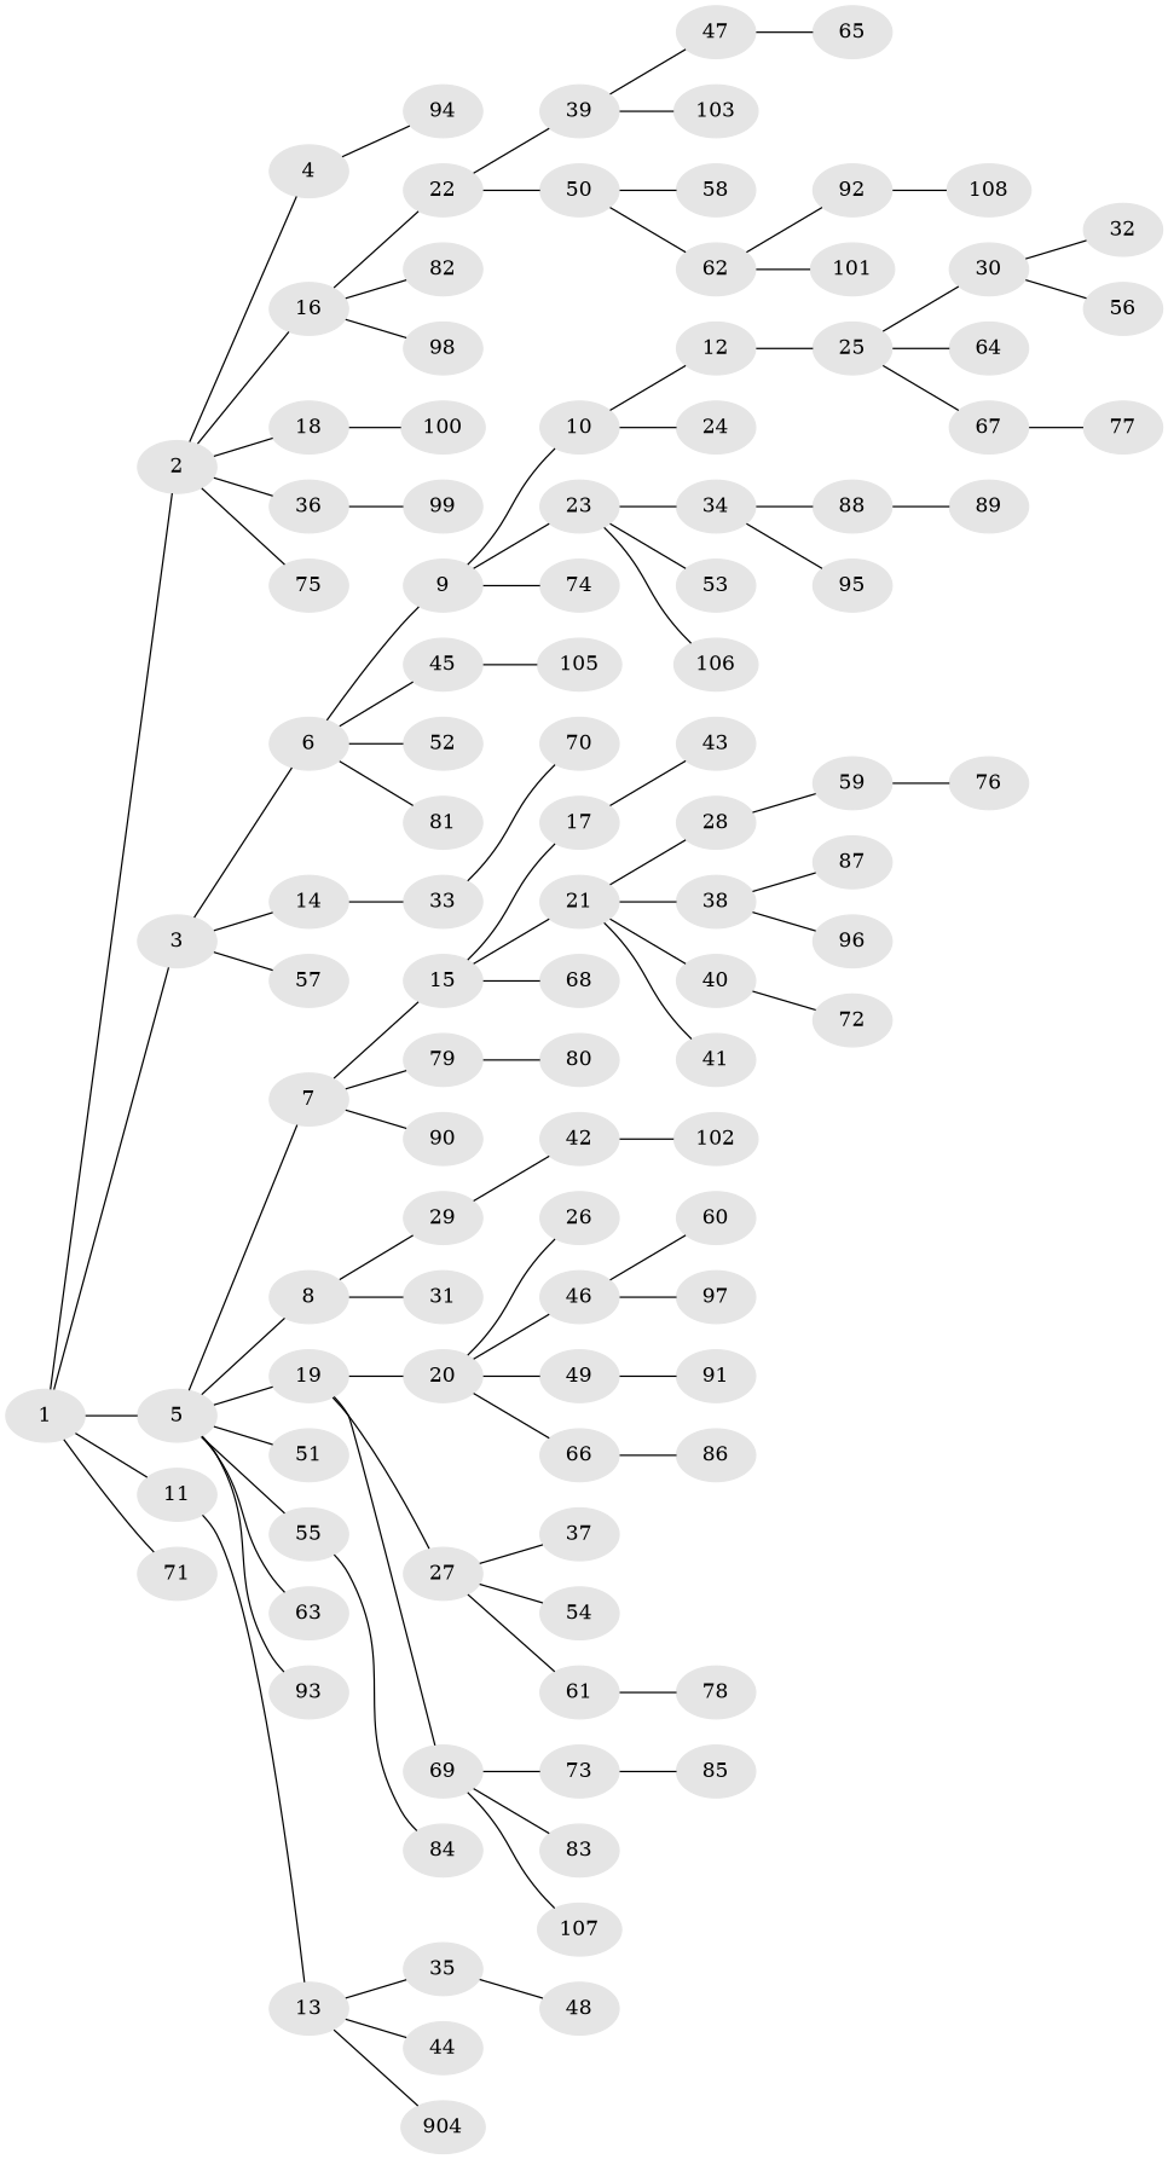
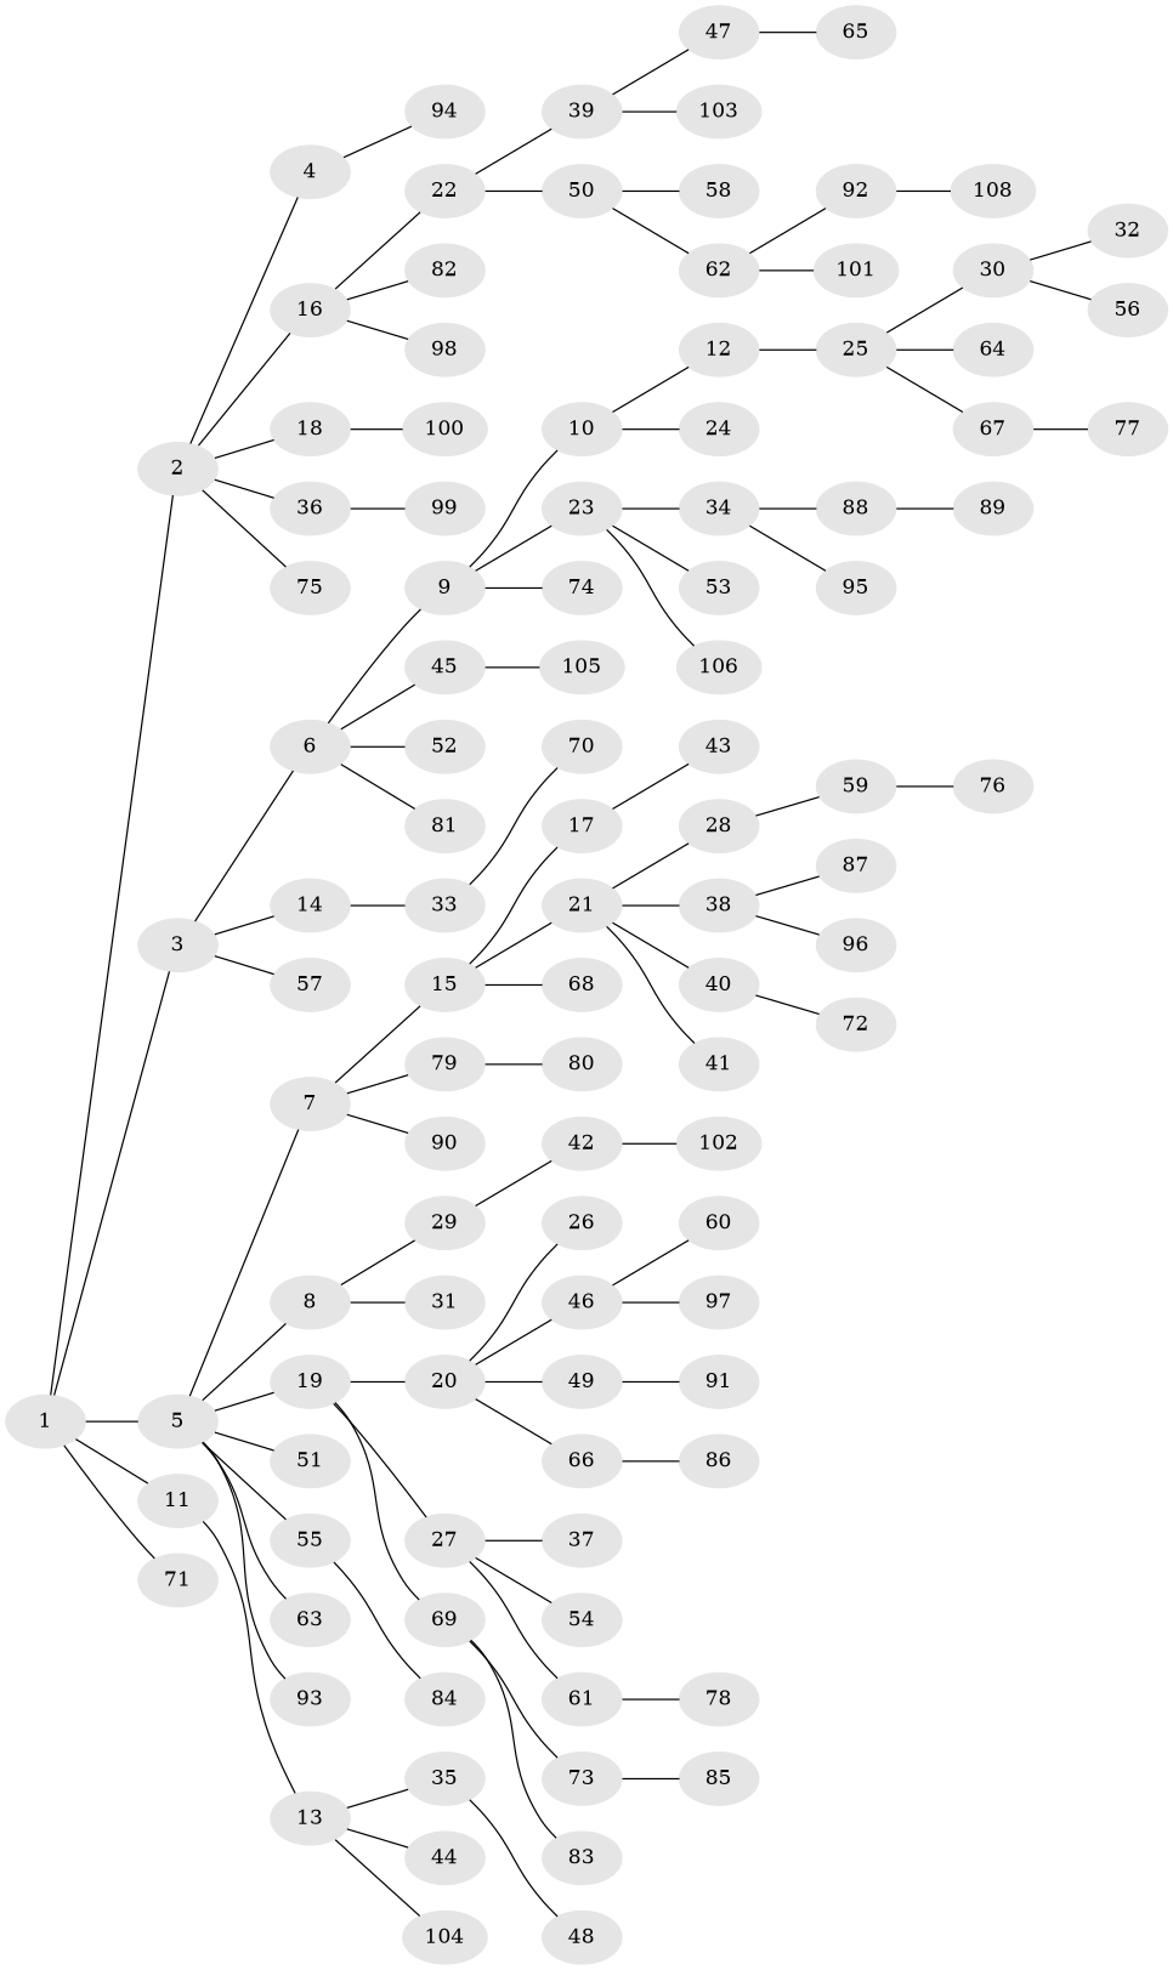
  graph {
    fontname="DejaVu Serif"
    rankdir=LR
    node [color=gray90 fontname="DejaVu Serif" style=filled]
    edge [fontname="DejaVu Serif"]
    1
    2
    3
    5
    11
    71
    4
    16
    18
    36
    75
    6
    14
    57
    7
    8
    19
    51
    55
    63
    93
    13
    94
    22
    82
    98
    100
    99
    9
    45
    52
    81
    33
    15
    79
    90
    29
    31
    20
    27
    69
    84
    10
    23
    74
    105
    17
    21
    68
    80
    42
    12
    24
    34
    53
    106
    25
    35
    44
-   104 [label=904]
+   104
    30
    64
    67
    48
    70
    43
    28
    38
    40
    41
    39
    50
    26
    46
    49
    66
    37
    54
    61
    73
    83
-   107
    60
    97
    91
    86
    59
    87
    96
    72
    47
    103
    58
    62
    88
    95
    32
    56
    77
    78
    76
    102
    89
    65
    92
    101
    108
    85
    1 -- 2
    1 -- 3
    1 -- 5
    1 -- 11
    1 -- 71
    2 -- 4
    2 -- 16
    2 -- 18
    2 -- 36
    2 -- 75
    3 -- 6
    3 -- 14
    3 -- 57
    5 -- 7
    5 -- 8
    5 -- 19
    5 -- 51
    5 -- 55
    5 -- 63
    5 -- 93
    11 -- 13
    4 -- 94
    16 -- 22
    16 -- 82
    16 -- 98
    18 -- 100
    36 -- 99
    6 -- 9
    6 -- 45
    6 -- 52
    6 -- 81
    14 -- 33
    7 -- 15
    7 -- 79
    7 -- 90
    8 -- 29
    8 -- 31
    19 -- 20
    19 -- 27
    19 -- 69
    55 -- 84
    13 -- 35
    13 -- 44
    13 -- 104
    22 -- 39
    22 -- 50
    9 -- 10
    9 -- 23
    9 -- 74
    45 -- 105
    33 -- 70
    15 -- 17
    15 -- 21
    15 -- 68
    79 -- 80
    29 -- 42
    20 -- 26
    20 -- 46
    20 -- 49
    20 -- 66
    27 -- 37
    27 -- 54
    27 -- 61
    69 -- 73
    69 -- 83
-   69 -- 107
    10 -- 12
    10 -- 24
    23 -- 34
    23 -- 53
    23 -- 106
    17 -- 43
    21 -- 28
    21 -- 38
    21 -- 40
    21 -- 41
    42 -- 102
    12 -- 25
    34 -- 88
    34 -- 95
    25 -- 30
    25 -- 64
    25 -- 67
    35 -- 48
    30 -- 32
    30 -- 56
    67 -- 77
    28 -- 59
    38 -- 87
    38 -- 96
    40 -- 72
    39 -- 47
    39 -- 103
    50 -- 58
    50 -- 62
    46 -- 60
    46 -- 97
    49 -- 91
    66 -- 86
    61 -- 78
    73 -- 85
    59 -- 76
    47 -- 65
    62 -- 92
    62 -- 101
    88 -- 89
    92 -- 108
  }
